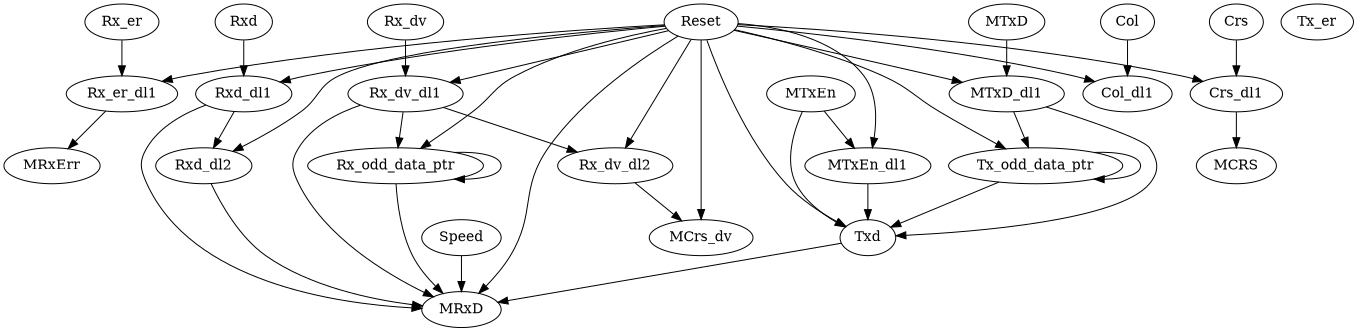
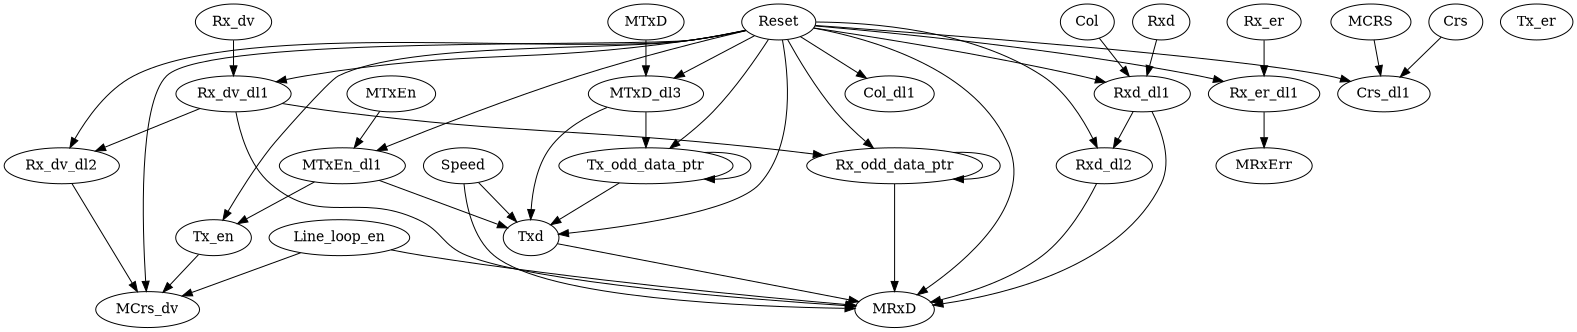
  digraph {
    edge [weight=1.0]
    MTxEn_dl1
    Txd
+   Tx_en
    MRxD
    MCrs_dv
    Rx_odd_data_ptr
    Rx_er
    Rx_er_dl1
    MRxErr
-   MTxD_dl1
+   MTxD_dl1 [label=MTxD_dl3]
    Tx_odd_data_ptr
    Rxd_dl1
    Rxd_dl2
    MTxD
    Reset
    Col_dl1
    Crs_dl1
    Rx_dv_dl2
    Rx_dv_dl1
    MCRS
    Crs
    Rx_dv
    Rxd
    Col
    Tx_er
+   Line_loop_en
    MTxEn
    Speed
    MTxEn_dl1 -> Txd [weight=9.0]
+   MTxEn_dl1 -> Tx_en [weight=2.0]
    Txd -> MRxD
+   Tx_en -> MCrs_dv
    Rx_odd_data_ptr -> MRxD
    Rx_odd_data_ptr -> Rx_odd_data_ptr
    Rx_er -> Rx_er_dl1
    Rx_er_dl1 -> MRxErr
    MTxD_dl1 -> Txd [weight=3.0]
    MTxD_dl1 -> Tx_odd_data_ptr [weight=2.0]
    Tx_odd_data_ptr -> Txd [weight=5.0]
    Tx_odd_data_ptr -> Tx_odd_data_ptr
    Rxd_dl1 -> MRxD
    Rxd_dl1 -> Rxd_dl2
    Rxd_dl2 -> MRxD [weight=2.0]
    MTxD -> MTxD_dl1
    Reset -> MTxEn_dl1 [weight=2.0]
    Reset -> Txd [weight=5.0]
+   Reset -> Tx_en [weight=3.0]
    Reset -> MRxD [weight=4.0]
    Reset -> MCrs_dv [weight=4.0]
    Reset -> Rx_odd_data_ptr [weight=3.0]
    Reset -> Rx_er_dl1 [weight=2.0]
    Reset -> MTxD_dl1 [weight=2.0]
    Reset -> Tx_odd_data_ptr [weight=3.0]
    Reset -> Rxd_dl1 [weight=2.0]
    Reset -> Rxd_dl2 [weight=2.0]
    Reset -> Col_dl1 [weight=2.0]
    Reset -> Crs_dl1 [weight=2.0]
    Reset -> Rx_dv_dl2 [weight=2.0]
    Reset -> Rx_dv_dl1 [weight=2.0]
-   Crs_dl1 -> MCRS
+   MCRS -> Crs_dl1
    Rx_dv_dl2 -> MCrs_dv [weight=2.0]
    Rx_dv_dl1 -> MRxD
    Rx_dv_dl1 -> Rx_odd_data_ptr [weight=2.0]
    Rx_dv_dl1 -> Rx_dv_dl2
    Crs -> Crs_dl1
    Rx_dv -> Rx_dv_dl1
    Rxd -> Rxd_dl1
-   Col -> Col_dl1
+   Col -> Rxd_dl1
+   Line_loop_en -> MRxD [weight=3.0]
+   Line_loop_en -> MCrs_dv [weight=3.0]
    MTxEn -> MTxEn_dl1
-   MTxEn -> Txd [weight=4.0]
+   Speed -> Txd [weight=4.0]
    Speed -> MRxD [weight=2.0]
  }
